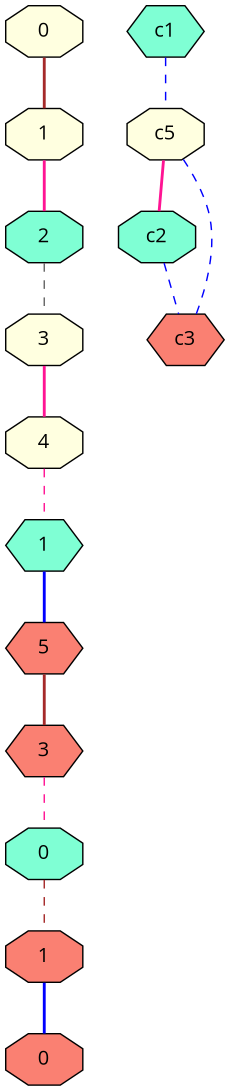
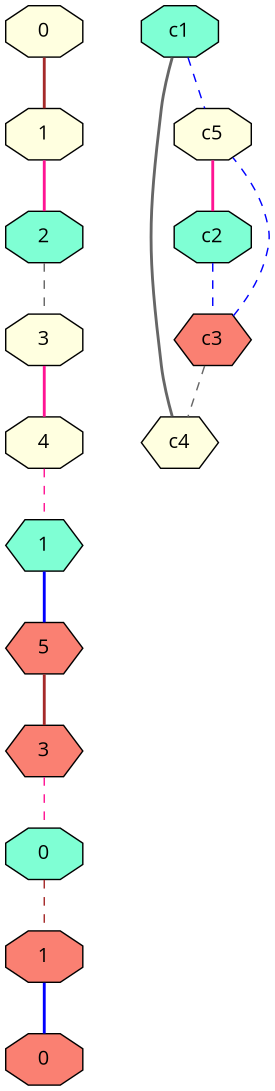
  graph {
    fontname="Open Sans"
    node [fillcolor=lightyellow fontname="Open Sans" shape=octagon style=filled]
    edge [color=deeppink fontname="Open Sans" style=bold]
    n1 [label=0]
    n2 [label=1]
    n3 [fillcolor=aquamarine label=2]
    n4 [label=3]
    n5 [label=4]
    n6 [fillcolor=aquamarine label=1 shape=hexagon]
    n7 [fillcolor=salmon label=5 shape=hexagon]
    n8 [fillcolor=salmon label=3 shape=hexagon]
    n9 [fillcolor=aquamarine label=0]
    n10 [fillcolor=salmon label=1]
    n11 [fillcolor=salmon label=0]
-   c1 [fillcolor=aquamarine shape=hexagon]
+   c1 [fillcolor=aquamarine]
+   c4 [shape=hexagon]
    c5
    c3 [fillcolor=salmon shape=hexagon]
    c2 [fillcolor=aquamarine]
    n1 -- n2 [color=brown]
    n2 -- n3
    n3 -- n4 [color=gray40 style=dashed]
    n4 -- n5
    n5 -- n6 [style=dashed]
    n6 -- n7 [color=blue]
    n7 -- n8 [color=brown]
    n8 -- n9 [style=dashed]
    n9 -- n10 [color=brown style=dashed]
    n10 -- n11 [color=blue]
+   c1 -- c4 [color=gray40]
    c1 -- c5 [color=blue style=dashed]
    c5 -- c2
+   c3 -- c4 [color=gray40 style=dashed]
    c3 -- c5 [color=blue style=dashed]
    c2 -- c3 [color=blue style=dashed]
  }
